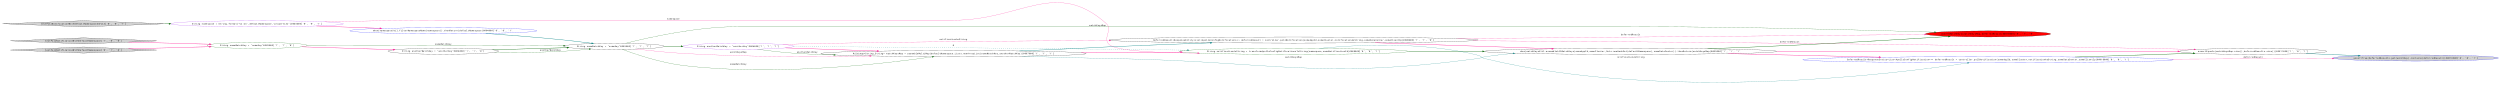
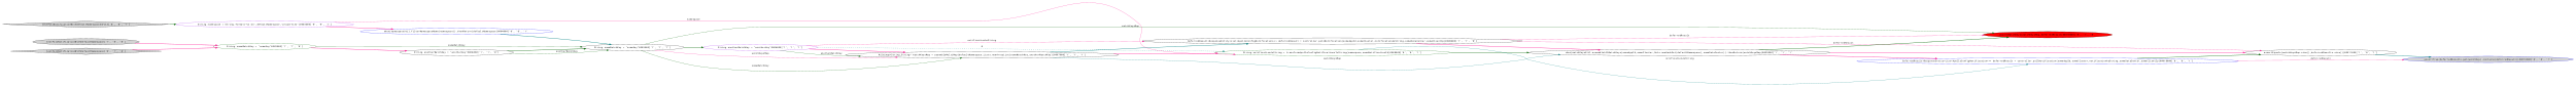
  digraph {
    rankdir=LR
    fontname="Roboto Mono"
    node [fillcolor=white shape=ellipse style=filled color=black fontname="Roboto Mono"]
    edge [style=bold color=deeppink fontname="Roboto Mono"]
    n1 [label="when(namespaceUtil.filterNamespaceName(namespace)).thenReturn(defaultNamespace)@@@4@@@['0', '0', '1']" color=blue]
    n2 [label="String someWatchKey = \"someKey\"@@@5@@@['1', '1', '1']"]
    n3 [fillcolor=lightgray label="assertTrue(deferredResults.get(watchKey).contains(deferredResult))@@@13@@@['0', '0', '1']" color=blue]
    n4 [fillcolor=red label="assertWatchKeys(watchKeysMap,deferredResult)@@@10@@@['0', '1', '0']"]
    n5 [label="String anotherWatchKey = \"anotherKey\"@@@6@@@['1', '1', '1']" color=purple]
    n6 [label="Multimap<String,String> watchKeysMap = assembleMultiMap(defaultNamespace,Lists.newArrayList(someWatchKey,anotherWatchKey))@@@7@@@['1', '1', '1']"]
    n7 [label="DeferredResult<ResponseEntity<List<ApolloConfigNotification>>> deferredResult = controller.pollNotification(someAppId,someCluster,notificationAsString,someDataCenter,someClientIp)@@@8@@@['1', '1', '0']"]
    n8 [label="when(watchKeysUtil.assembleAllWatchKeys(someAppId,someCluster,Sets.newHashSet(defaultNamespace),someDataCenter)).thenReturn(watchKeysMap)@@@9@@@['1', '1', '1']"]
    n9 [label="assertEquals(watchKeysMap.size(),deferredResults.size())@@@11@@@['1', '0', '1']"]
    n10 [label="DeferredResult<ResponseEntity<List<ApolloConfigNotification>>> deferredResult = controller.pollNotification(someAppId,someCluster,notificationAsString,someDataCenter,someClientIp)@@@10@@@['0', '0', '1']" color=blue]
    n11 [label="String someWatchKey = \"someKey\"@@@3@@@['1', '1', '0']" color=darkgreen]
    n12 [label="String anotherWatchKey = \"anotherKey\"@@@4@@@['1', '1', '0']"]
    n13 [fillcolor=lightgray label="testPollNotificationWithDefaultNamespaceAsFile['0', '0', '1']" shape=diamond]
    n14 [label="String namespace = String.format(\"%s.%s\",defaultNamespace,\"properties\")@@@3@@@['0', '0', '1']" color=purple]
    n15 [label="String notificationAsString = transformApolloConfigNotificationsToString(namespace,someNotificationId)@@@8@@@['0', '0', '1']" color=darkgreen]
    n16 [fillcolor=lightgray label="testPollNotificationWithDefaultNamespace['0', '1', '0']" shape=diamond]
-   n17 [fillcolor=lightgray label="testPollNotificationWithDefaultNamespace['1', '0', '0']" shape=diamond]
+   n17 [fillcolor=lightgray label="testPollNotificationWithDefaultNamespace['1', '0', '0']"]
    n1 -> n2 [color=teal]
    n2 -> n4 [label=watchKeysMap style=solid color=darkgreen]
    n2 -> n5 [color=darkgreen]
    n2 -> n6 [label=someWatchKey style=solid color=darkgreen]
    n2 -> n6 [label=watchKeysMap style=solid]
    n5 -> n6 [label=anotherWatchKey style=solid color=darkgreen]
    n5 -> n6
    n5 -> n7 [label=notificationAsString style=solid]
    n5 -> n15 [label=0 style=dashed color=teal]
    n6 -> n7 [color=teal]
    n6 -> n8 [label=watchKeysMap style=solid color=teal]
    n6 -> n15
    n7 -> n4 [label=deferredResult style=solid]
    n7 -> n8
    n7 -> n9 [label=deferredResult style=solid]
    n8 -> n4 [color=darkgreen]
    n8 -> n9
    n8 -> n10
    n9 -> n3 [color=teal]
    n10 -> n3 [label=deferredResult style=solid]
    n10 -> n9 [color=darkgreen]
    n11 -> n2 [label=someWatchKey style=solid color=darkgreen]
    n11 -> n12
    n12 -> n2 [color=darkgreen]
    n12 -> n2 [label=anotherWatchKey style=solid color=darkgreen]
    n13 -> n14 [color=darkgreen]
    n14 -> n1
    n14 -> n15 [label=namespace style=solid]
    n15 -> n8 [color=darkgreen]
    n15 -> n10 [label=notificationAsString style=solid color=teal]
    n16 -> n11
    n17 -> n11
  }
